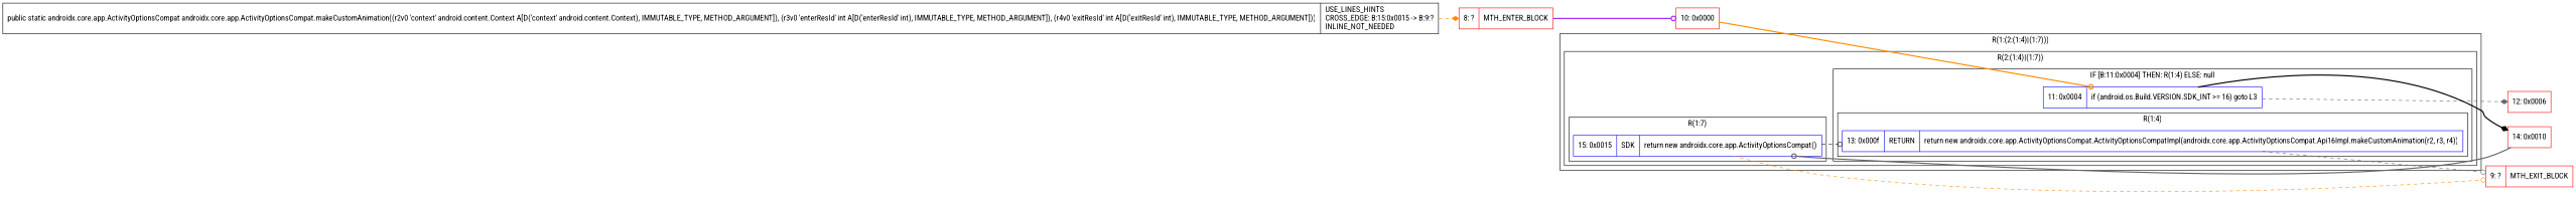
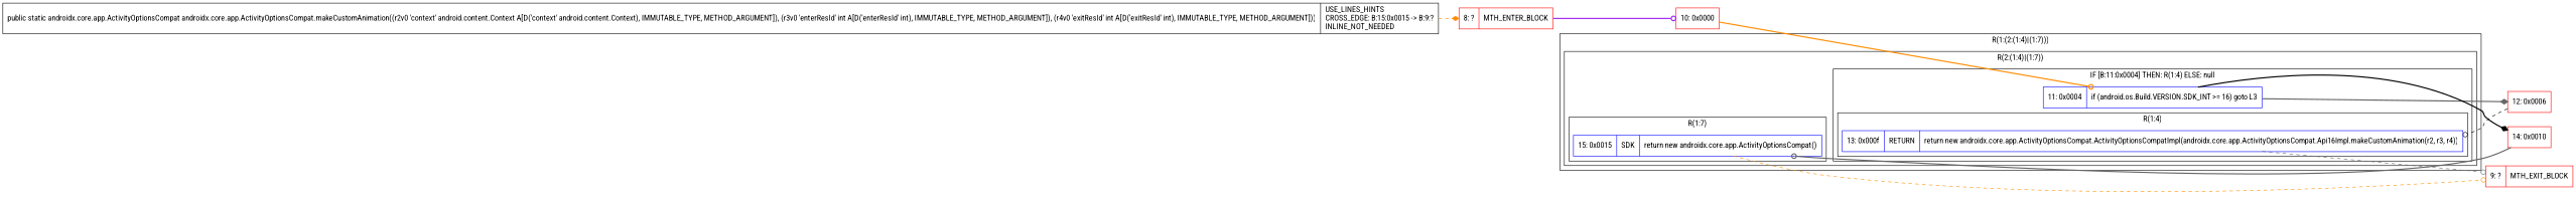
  digraph {
    fontname="Roboto Condensed"
    rankdir=LR
    node [color=red fontname="Roboto Condensed" shape=record]
    edge [arrowhead=odot color=gray40 fontname="Roboto Condensed" style=bold]
    n1 [color=blue label="{13\:\ 0x000f|RETURN\l|return new androidx.core.app.ActivityOptionsCompat.ActivityOptionsCompatImpl(androidx.core.app.ActivityOptionsCompat.Api16Impl.makeCustomAnimation(r2, r3, r4))\l}"]
    n2 [color=blue label="{11\:\ 0x0004|if (android.os.Build.VERSION.SDK_INT \>= 16) goto L3\l}"]
    n3 [color=blue label="{15\:\ 0x0015|SDK\l|return new androidx.core.app.ActivityOptionsCompat()\l}"]
    n4 [label="{9\:\ ?|MTH_EXIT_BLOCK\l}"]
    n5 [label="{12\:\ 0x0006}"]
    n6 [label="{14\:\ 0x0010}"]
    n7 [label="{8\:\ ?|MTH_ENTER_BLOCK\l}"]
    n8 [label="{10\:\ 0x0000}"]
    n9 [label="{public static androidx.core.app.ActivityOptionsCompat androidx.core.app.ActivityOptionsCompat.makeCustomAnimation((r2v0 'context' android.content.Context A[D('context' android.content.Context), IMMUTABLE_TYPE, METHOD_ARGUMENT]), (r3v0 'enterResId' int A[D('enterResId' int), IMMUTABLE_TYPE, METHOD_ARGUMENT]), (r4v0 'exitResId' int A[D('exitResId' int), IMMUTABLE_TYPE, METHOD_ARGUMENT]))  | USE_LINES_HINTS\lCROSS_EDGE: B:15:0x0015 \-\> B:9:?\lINLINE_NOT_NEEDED\l}" color=""]
    subgraph cluster_1 {
      label="R(1:(2:(1:4)|(1:7)))"
      subgraph cluster_2 {
        label="R(2:(1:4)|(1:7))"
        subgraph cluster_3 {
          label="IF [B:11:0x0004] THEN: R(1:4) ELSE: null"
          n2
          subgraph cluster_4 {
            label="R(1:4)"
            n1
          }
        }
        subgraph cluster_5 {
          label="R(1:7)"
          n3
        }
      }
    }
    n1 -> n4 [style=dashed]
-   n2 -> n5 [arrowhead=diamond style=dashed]
+   n2 -> n5 [arrowhead=diamond]
    n2 -> n6 [arrowhead=diamond color=black]
    n3 -> n4 [color=darkorange style=dashed]
-   n3 -> n1 [color=black style=dashed]
+   n5 -> n1 [color=black style=dashed]
    n6 -> n3
    n7 -> n8 [color=purple]
    n8 -> n2 [color=darkorange]
    n9 -> n7 [arrowhead=diamond color=darkorange style=dashed]
  }
